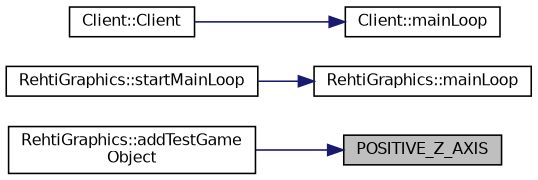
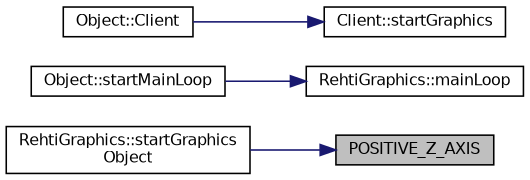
  digraph {
    rankdir=RL
    node [color=black fillcolor=white fontname=Helvetica fontsize=10 shape=record style=filled]
    edge [color=midnightblue dir=back fontname=Helvetica fontsize=10 labelfontname=Helvetica labelfontsize=10 style=solid]
    n1 [fillcolor=grey75 fontcolor=black height=0.2 label=POSITIVE_Z_AXIS width=0.4]
-   n2 [height=0.2 label="RehtiGraphics::addTestGame\lObject" width=0.4]
+   n2 [height=0.2 label="RehtiGraphics::startGraphics\lObject" width=0.4]
    n3 [height=0.2 label="RehtiGraphics::mainLoop" width=0.4]
-   n4 [height=0.2 label="RehtiGraphics::startMainLoop" width=0.4]
-   n5 [height=0.2 label="Client::mainLoop" width=0.4]
-   n6 [height=0.2 label="Client::Client" width=0.4]
+   n4 [height=0.2 label="Object::startMainLoop" width=0.4]
+   n5 [height=0.2 label="Client::startGraphics" width=0.4]
+   n6 [height=0.2 label="Object::Client" width=0.4]
    n1 -> n2
    n3 -> n4
    n5 -> n6
  }
